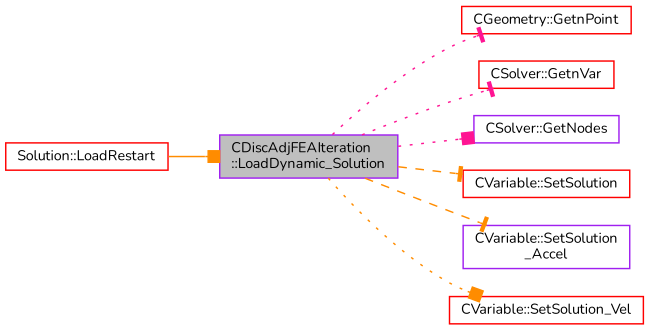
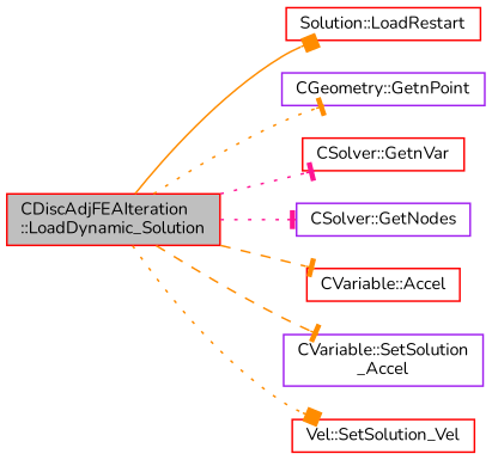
  digraph {
    fontname=Nunito
    rankdir=LR
    node [color=red fillcolor=white fontname=Nunito fontsize=10 shape=record style=filled]
    edge [arrowhead=tee color=darkorange fontname=Nunito fontsize=10 labelfontname=Helvetica labelfontsize=10 style=dotted]
-   n1 [color=purple fillcolor=grey75 fontcolor=black height=0.2 label="CDiscAdjFEAIteration\l::LoadDynamic_Solution" width=0.4]
+   n1 [fillcolor=grey75 fontcolor=black height=0.2 label="CDiscAdjFEAIteration\l::LoadDynamic_Solution" width=0.4]
    n2 [height=0.2 label="Solution::LoadRestart" width=0.4]
-   n3 [height=0.2 label="CGeometry::GetnPoint" width=0.4]
+   n3 [color=purple height=0.2 label="CGeometry::GetnPoint" width=0.4]
    n4 [height=0.2 label="CSolver::GetnVar" width=0.4]
    n5 [color=purple height=0.2 label="CSolver::GetNodes" width=0.4]
-   n6 [height=0.2 label="CVariable::SetSolution" width=0.4]
+   n6 [height=0.2 label="CVariable::Accel" width=0.4]
    n7 [color=purple height=0.2 label="CVariable::SetSolution\l_Accel" width=0.4]
-   n8 [height=0.2 label="CVariable::SetSolution_Vel" width=0.4]
-   n2 -> n1 [arrowhead=box style=solid]
-   n1 -> n3 [color=deeppink]
+   n8 [height=0.2 label="Vel::SetSolution_Vel" width=0.4]
+   n1 -> n2 [arrowhead=box style=solid]
+   n1 -> n3
    n1 -> n4 [color=deeppink]
-   n1 -> n5 [arrowhead=box color=deeppink]
+   n1 -> n5 [color=deeppink]
    n1 -> n6 [style=dashed]
    n1 -> n7 [style=dashed]
    n1 -> n8 [arrowhead=box]
  }
